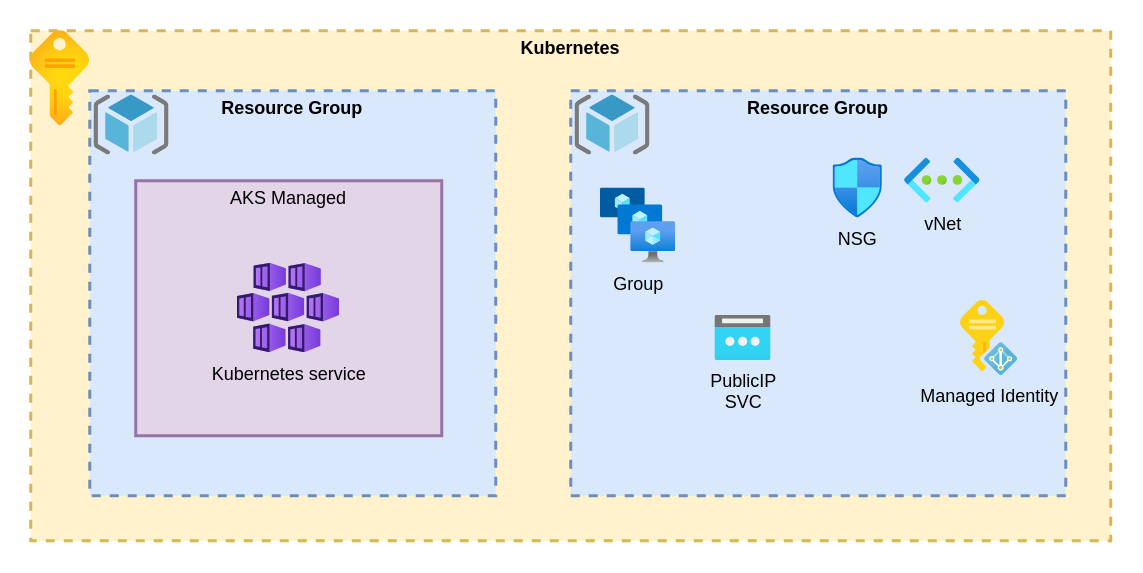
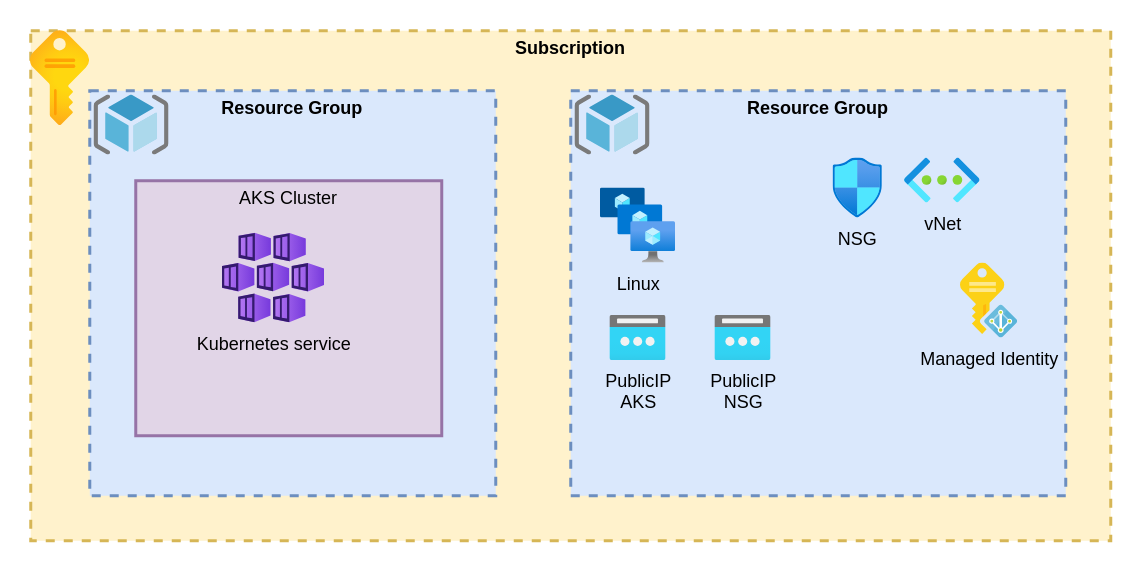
  <mxCell id="0" />
  <mxCell id="1" parent="0" />
- <mxCell id="2" value="&lt;b&gt;Kubernetes&lt;/b&gt;" style="fontStyle=0;verticalAlign=top;align=center;spacingTop=-2;fillColor=#fff2cc;rounded=0;whiteSpace=wrap;html=1;strokeColor=#d6b656;strokeWidth=2;dashed=1;container=1;collapsible=0;expand=0;recursiveResize=0;" parent="1" vertex="1"><mxGeometry x="20" y="20" width="720" height="340" as="geometry" /></mxCell>
+ <mxCell id="2" value="&lt;b&gt;Subscription&lt;/b&gt;" style="fontStyle=0;verticalAlign=top;align=center;spacingTop=-2;fillColor=#fff2cc;rounded=0;whiteSpace=wrap;html=1;strokeColor=#d6b656;strokeWidth=2;dashed=1;container=1;collapsible=0;expand=0;recursiveResize=0;" parent="1" vertex="1"><mxGeometry x="20" y="20" width="720" height="340" as="geometry" /></mxCell>
  <mxCell id="3" value="" style="aspect=fixed;html=1;points=[];align=center;image;fontSize=12;image=img/lib/azure2/general/Subscriptions.svg;" parent="2" vertex="1"><mxGeometry width="39.35" height="63.5" as="geometry" /></mxCell>
  <mxCell id="4" value="&lt;b&gt;Resource Group&lt;/b&gt;" style="fontStyle=0;verticalAlign=top;align=center;spacingTop=-2;fillColor=#dae8fc;rounded=0;whiteSpace=wrap;html=1;strokeColor=#6c8ebf;strokeWidth=2;dashed=1;container=1;collapsible=0;expand=0;recursiveResize=0;" parent="2" vertex="1"><mxGeometry x="39.35" y="40" width="270.65" height="270" as="geometry" /></mxCell>
  <mxCell id="5" value="" style="sketch=0;aspect=fixed;html=1;points=[];align=center;image;fontSize=12;image=img/lib/mscae/ResourceGroup.svg;" parent="4" vertex="1"><mxGeometry x="3" y="3" width="50" height="40" as="geometry" /></mxCell>
- <mxCell id="6" value="AKS Managed" style="fontStyle=0;verticalAlign=top;align=center;spacingTop=-2;fillColor=#e1d5e7;rounded=0;whiteSpace=wrap;html=1;strokeColor=#9673a6;strokeWidth=2;container=1;collapsible=0;expand=0;recursiveResize=0;" parent="4" vertex="1"><mxGeometry x="30.65" y="60" width="204" height="170" as="geometry" /></mxCell>
- <mxCell id="7" value="Kubernetes service" style="aspect=fixed;html=1;points=[];align=center;image;fontSize=12;image=img/lib/azure2/containers/Kubernetes_Services.svg;labelBackgroundColor=none;" vertex="1" parent="6"><mxGeometry x="68" y="55" width="68" height="60" as="geometry" /></mxCell>
+ <mxCell id="6" value="AKS Cluster" style="fontStyle=0;verticalAlign=top;align=center;spacingTop=-2;fillColor=#e1d5e7;rounded=0;whiteSpace=wrap;html=1;strokeColor=#9673a6;strokeWidth=2;container=1;collapsible=0;expand=0;recursiveResize=0;" parent="4" vertex="1"><mxGeometry x="30.65" y="60" width="204" height="170" as="geometry" /></mxCell>
+ <mxCell id="7" value="Kubernetes service" style="aspect=fixed;html=1;points=[];align=center;image;fontSize=12;image=img/lib/azure2/containers/Kubernetes_Services.svg;labelBackgroundColor=none;" vertex="1" parent="6"><mxGeometry x="58" y="35" width="68" height="60" as="geometry" /></mxCell>
  <mxCell id="8" value="&lt;b&gt;Resource Group&lt;/b&gt;" style="fontStyle=0;verticalAlign=top;align=center;spacingTop=-2;fillColor=#dae8fc;rounded=0;whiteSpace=wrap;html=1;strokeColor=#6c8ebf;strokeWidth=2;dashed=1;container=1;collapsible=0;expand=0;recursiveResize=0;" vertex="1" parent="2"><mxGeometry x="360" y="40" width="330" height="270" as="geometry" /></mxCell>
  <mxCell id="9" value="" style="sketch=0;aspect=fixed;html=1;points=[];align=center;image;fontSize=12;image=img/lib/mscae/ResourceGroup.svg;" vertex="1" parent="8"><mxGeometry x="3" y="3" width="50" height="40" as="geometry" /></mxCell>
- <mxCell id="10" value="Group" style="aspect=fixed;html=1;points=[];align=center;image;fontSize=12;image=img/lib/azure2/compute/VM_Scale_Sets.svg;labelBackgroundColor=none;" vertex="1" parent="8"><mxGeometry x="20" y="65" width="50" height="50" as="geometry" /></mxCell>
- <mxCell id="12" value="PublicIP&lt;br&gt;SVC" style="aspect=fixed;html=1;points=[];align=center;image;fontSize=12;image=img/lib/azure2/networking/Public_IP_Addresses.svg;labelBackgroundColor=none;" vertex="1" parent="8"><mxGeometry x="96.25" y="150" width="37.5" height="30" as="geometry" /></mxCell>
+ <mxCell id="10" value="Linux" style="aspect=fixed;html=1;points=[];align=center;image;fontSize=12;image=img/lib/azure2/compute/VM_Scale_Sets.svg;labelBackgroundColor=none;" vertex="1" parent="8"><mxGeometry x="20" y="65" width="50" height="50" as="geometry" /></mxCell>
+ <mxCell id="11" value="PublicIP&lt;br&gt;AKS" style="aspect=fixed;html=1;points=[];align=center;image;fontSize=12;image=img/lib/azure2/networking/Public_IP_Addresses.svg;labelBackgroundColor=none;" vertex="1" parent="8"><mxGeometry x="26.25" y="150" width="37.5" height="30" as="geometry" /></mxCell>
+ <mxCell id="12" value="PublicIP&lt;br&gt;NSG" style="aspect=fixed;html=1;points=[];align=center;image;fontSize=12;image=img/lib/azure2/networking/Public_IP_Addresses.svg;labelBackgroundColor=none;" vertex="1" parent="8"><mxGeometry x="96.25" y="150" width="37.5" height="30" as="geometry" /></mxCell>
  <mxCell id="13" value="NSG" style="aspect=fixed;html=1;points=[];align=center;image;fontSize=12;image=img/lib/azure2/networking/Network_Security_Groups.svg;labelBackgroundColor=none;" vertex="1" parent="8"><mxGeometry x="175" y="45" width="32.94" height="40" as="geometry" /></mxCell>
  <mxCell id="14" value="vNet" style="aspect=fixed;html=1;points=[];align=center;image;fontSize=12;image=img/lib/azure2/networking/Virtual_Networks.svg;labelBackgroundColor=none;" vertex="1" parent="8"><mxGeometry x="222.75" y="45" width="50.25" height="30" as="geometry" /></mxCell>
- <mxCell id="15" value="Managed Identity " style="sketch=0;aspect=fixed;html=1;points=[];align=center;image;fontSize=12;image=img/lib/mscae/Managed_Identities.svg;labelBackgroundColor=none;" vertex="1" parent="8"><mxGeometry x="260" y="140" width="38" height="50" as="geometry" /></mxCell>
+ <mxCell id="15" value="Managed Identity " style="sketch=0;aspect=fixed;html=1;points=[];align=center;image;fontSize=12;image=img/lib/mscae/Managed_Identities.svg;labelBackgroundColor=none;" vertex="1" parent="8"><mxGeometry x="260" y="115" width="38" height="50" as="geometry" /></mxCell>
